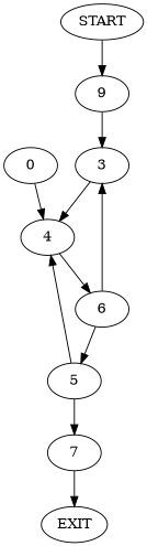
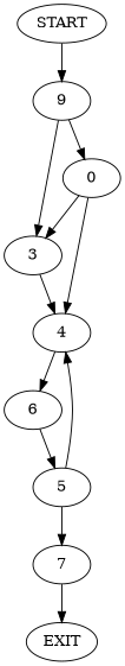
  digraph {
    n1 [label=START]
    n2 [label=9]
    n3 [label=0]
    3
    n5 [label=EXIT]
    4
    6
    5
    7
    n1 -> n2
+   n2 -> n3
    n2 -> 3
-   6 -> 3
+   n3 -> 3
    n3 -> 4
    3 -> 4
    4 -> 6
    6 -> 5
    5 -> 4
    5 -> 7
    7 -> n5
  }
